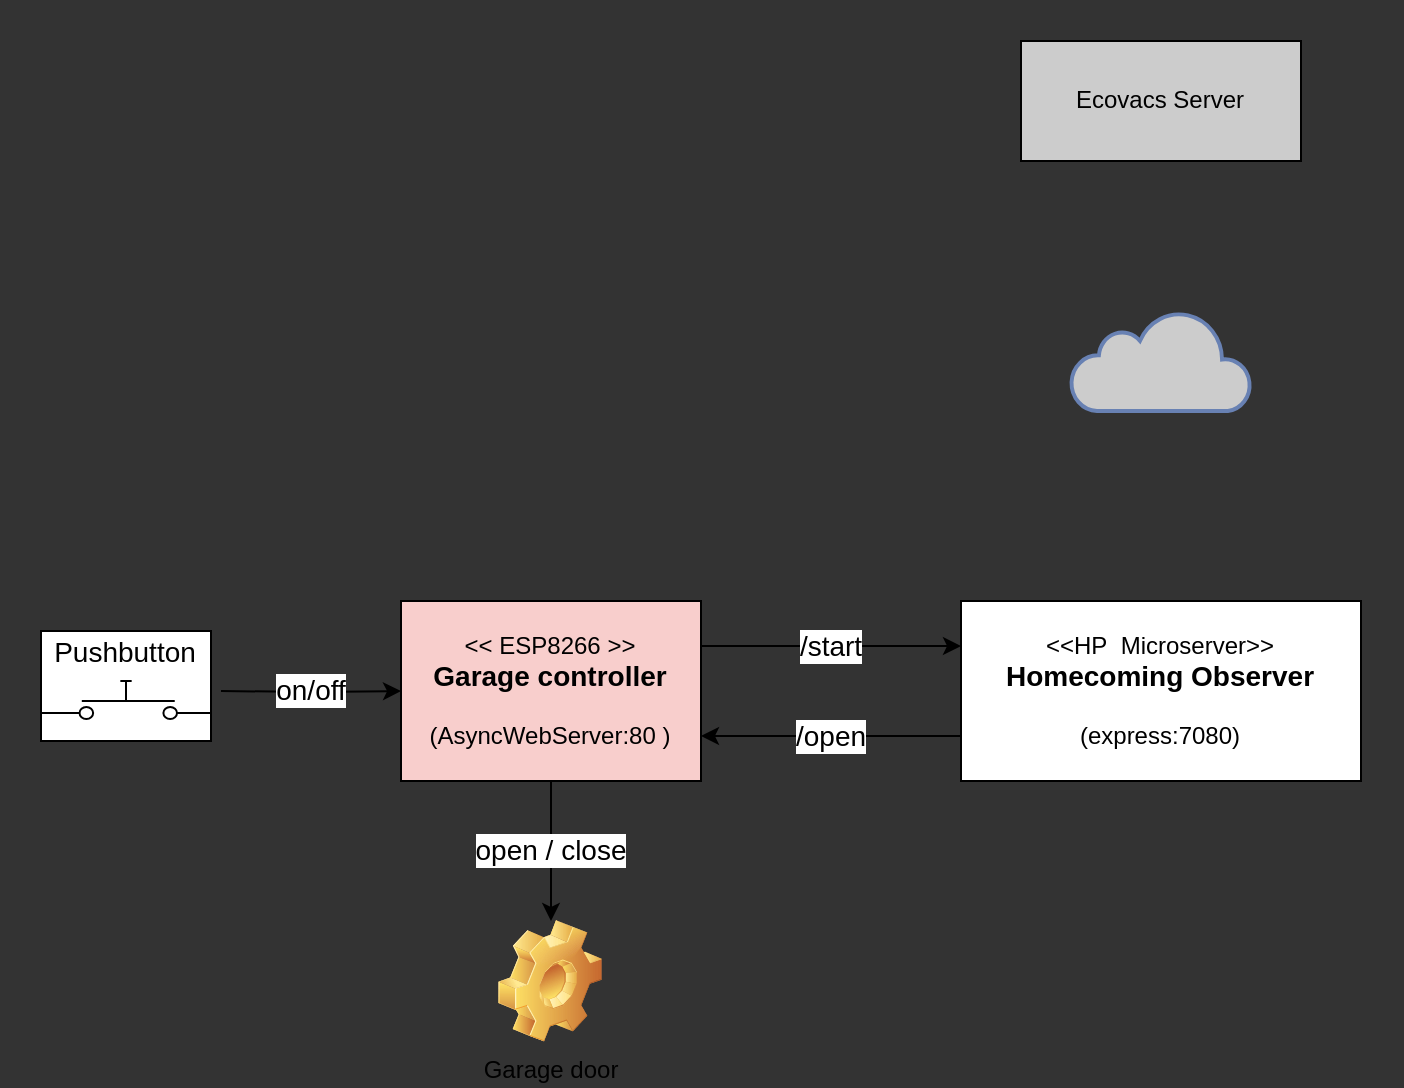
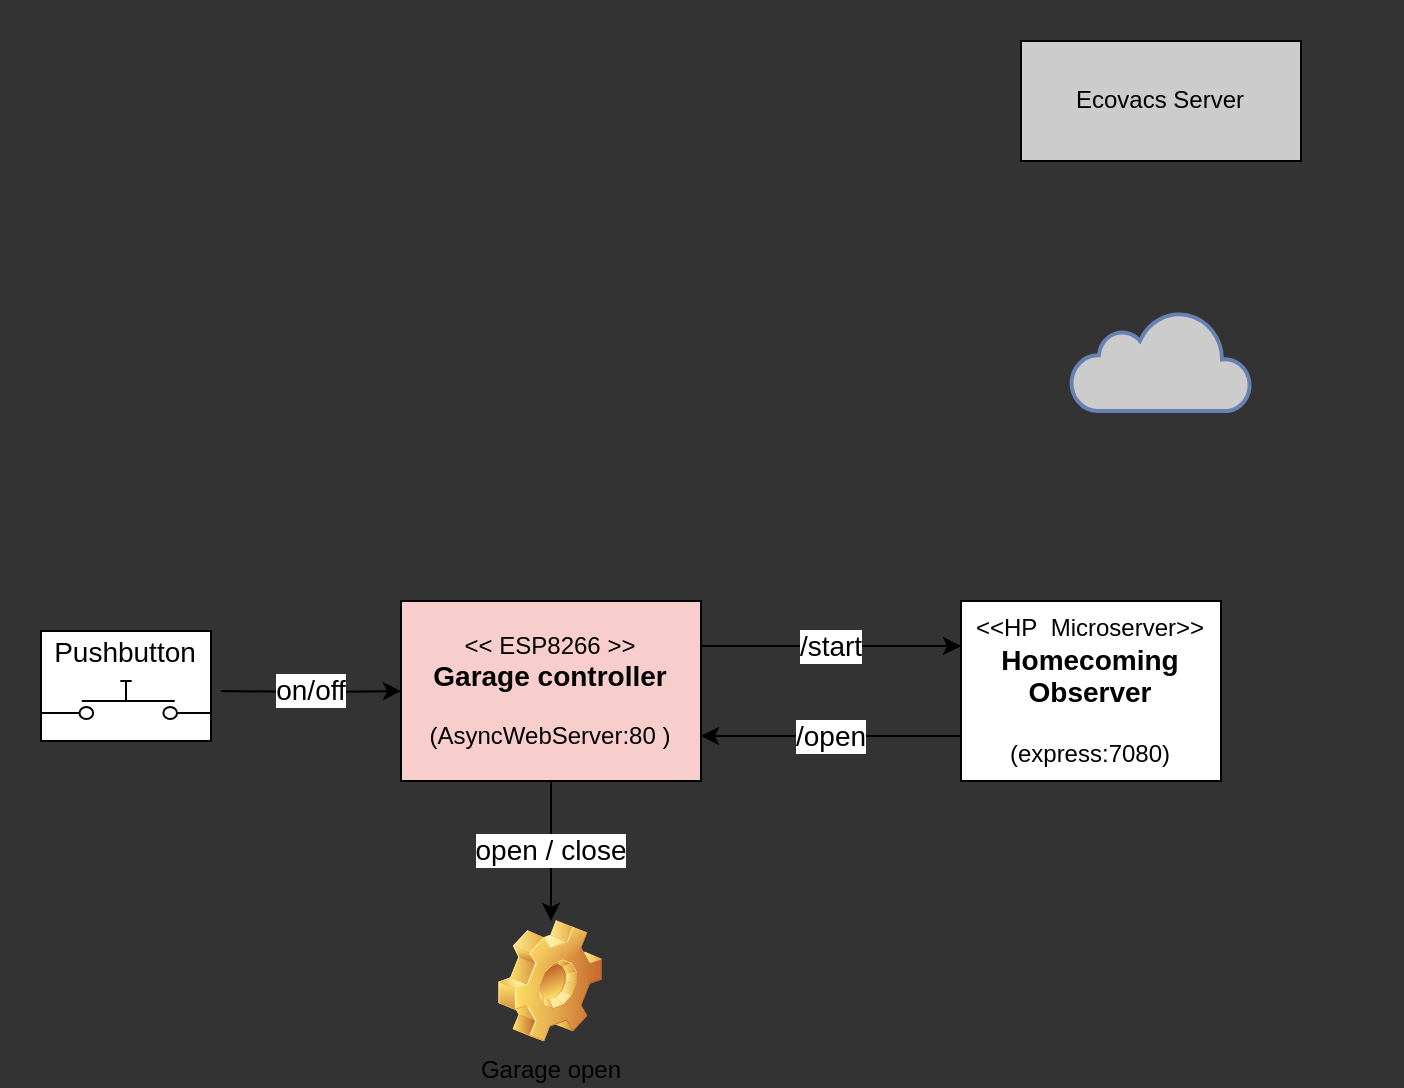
  <mxCell id="0" />
  <mxCell id="1" parent="0" />
  <mxCell id="2" value="Pushbutton&lt;br&gt;&amp;nbsp;&lt;br&gt;&amp;nbsp;" style="rounded=0;whiteSpace=wrap;html=1;fontSize=14;" vertex="1" parent="1"><mxGeometry x="20" y="315" width="85" height="55" as="geometry" /></mxCell>
  <mxCell id="3" value="/start" style="rounded=0;orthogonalLoop=1;jettySize=auto;html=1;exitX=1;exitY=0.25;exitDx=0;exitDy=0;entryX=0;entryY=0.25;entryDx=0;entryDy=0;fontSize=14;" edge="1" parent="1" source="5" target="6"><mxGeometry relative="1" as="geometry" /></mxCell>
  <mxCell id="4" value="open / close" style="edgeStyle=none;rounded=0;orthogonalLoop=1;jettySize=auto;html=1;exitX=0.5;exitY=1;exitDx=0;exitDy=0;entryX=0.5;entryY=0;entryDx=0;entryDy=0;startArrow=none;startFill=0;fontSize=14;" edge="1" parent="1" source="5" target="11"><mxGeometry relative="1" as="geometry" /></mxCell>
  <mxCell id="5" value="&amp;lt;&amp;lt; ESP8266 &amp;gt;&amp;gt;&lt;br&gt;&lt;b&gt;&lt;font style=&quot;font-size: 14px&quot;&gt;Garage controller&lt;/font&gt;&lt;/b&gt;&lt;br&gt;&lt;br&gt;(AsyncWebServer:80 )" style="rounded=0;whiteSpace=wrap;html=1;fillColor=#f8cecc;" parent="1" vertex="1"><mxGeometry x="200" y="300" width="150" height="90" as="geometry" /></mxCell>
- <mxCell id="6" value="&amp;lt;&amp;lt;HP&amp;nbsp; Microserver&amp;gt;&amp;gt;&lt;br&gt;&lt;b&gt;&lt;font style=&quot;font-size: 14px&quot;&gt;Homecoming Observer&lt;/font&gt;&lt;/b&gt;&lt;br&gt;&lt;br&gt;(express:7080)" style="rounded=0;whiteSpace=wrap;html=1;" parent="1" vertex="1"><mxGeometry x="480" y="300" width="200" height="90" as="geometry" /></mxCell>
+ <mxCell id="6" value="&amp;lt;&amp;lt;HP&amp;nbsp; Microserver&amp;gt;&amp;gt;&lt;br&gt;&lt;b&gt;&lt;font style=&quot;font-size: 14px&quot;&gt;Homecoming Observer&lt;/font&gt;&lt;/b&gt;&lt;br&gt;&lt;br&gt;(express:7080)" style="rounded=0;whiteSpace=wrap;html=1;" parent="1" vertex="1"><mxGeometry x="480" y="300" width="130" height="90" as="geometry" /></mxCell>
  <mxCell id="7" value="Ecovacs Server" style="rounded=0;whiteSpace=wrap;html=1;fillColor=#cccccc;" vertex="1" parent="1"><mxGeometry x="510" y="20" width="140" height="60" as="geometry" /></mxCell>
  <mxCell id="8" value="" style="html=1;outlineConnect=0;fillColor=#CCCCCC;strokeColor=#6881B3;gradientColor=none;gradientDirection=north;strokeWidth=2;shape=mxgraph.networks.cloud;fontColor=#ffffff;" vertex="1" parent="1"><mxGeometry x="535" y="155" width="90" height="50" as="geometry" /></mxCell>
  <mxCell id="9" value="/open" style="rounded=0;orthogonalLoop=1;jettySize=auto;html=1;exitX=0;exitY=0.75;exitDx=0;exitDy=0;entryX=1;entryY=0.75;entryDx=0;entryDy=0;fontSize=14;" edge="1" parent="1" source="6" target="5"><mxGeometry relative="1" as="geometry"><mxPoint x="360" y="337.5" as="sourcePoint" /><mxPoint x="340" y="420" as="targetPoint" /></mxGeometry></mxCell>
  <mxCell id="10" value="on/off" style="edgeStyle=orthogonalEdgeStyle;rounded=0;orthogonalLoop=1;jettySize=auto;html=1;entryX=0;entryY=0.5;entryDx=0;entryDy=0;startArrow=none;startFill=0;exitX=1;exitY=0.5;exitDx=0;exitDy=0;fontSize=14;" edge="1" parent="1" target="5"><mxGeometry relative="1" as="geometry"><mxPoint x="110" y="345" as="sourcePoint" /></mxGeometry></mxCell>
- <mxCell id="11" value="Garage door" style="shape=image;html=1;verticalLabelPosition=bottom;verticalAlign=top;imageAspect=1;aspect=fixed;image=img/clipart/Gear_128x128.png" vertex="1" parent="1"><mxGeometry x="249" y="460" width="52" height="61" as="geometry" /></mxCell>
+ <mxCell id="11" value="Garage open" style="shape=image;html=1;verticalLabelPosition=bottom;verticalAlign=top;imageAspect=1;aspect=fixed;image=img/clipart/Gear_128x128.png" vertex="1" parent="1"><mxGeometry x="249" y="460" width="52" height="61" as="geometry" /></mxCell>
  <mxCell id="12" value="" style="pointerEvents=1;verticalLabelPosition=bottom;shadow=0;dashed=0;align=center;html=1;verticalAlign=top;shape=mxgraph.electrical.electro-mechanical.push_switch_no;fontSize=14;" vertex="1" parent="1"><mxGeometry x="20" y="340" width="85" height="19" as="geometry" /></mxCell>
